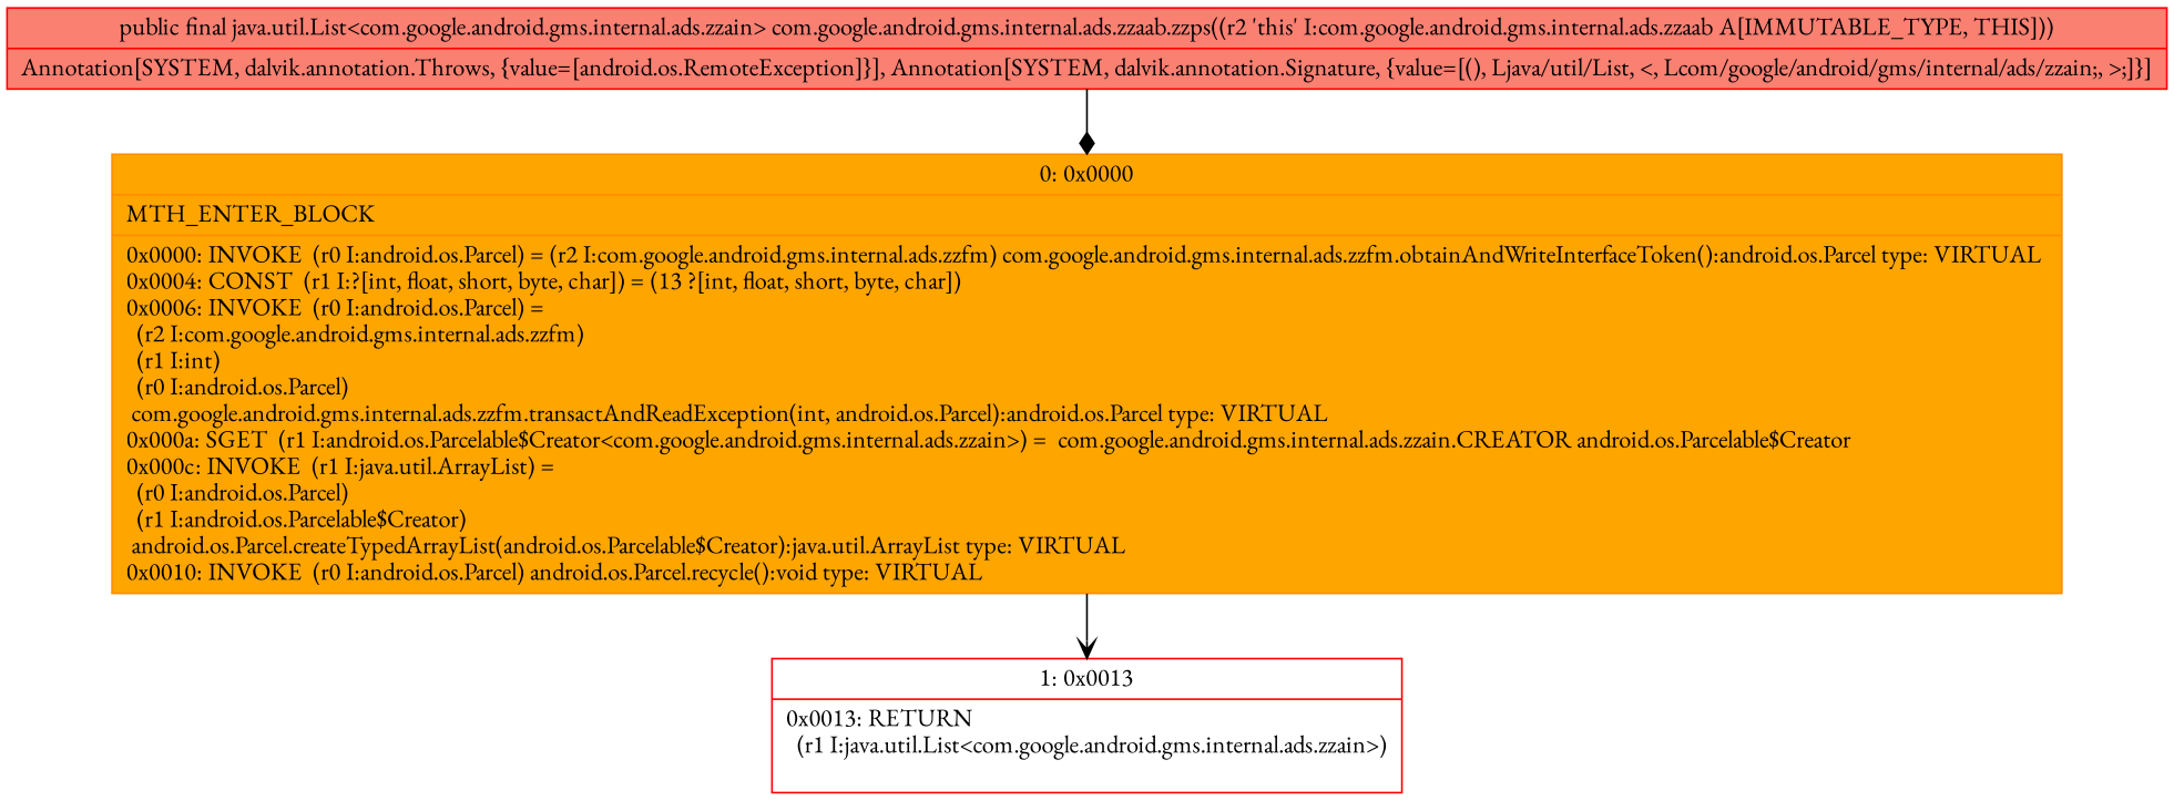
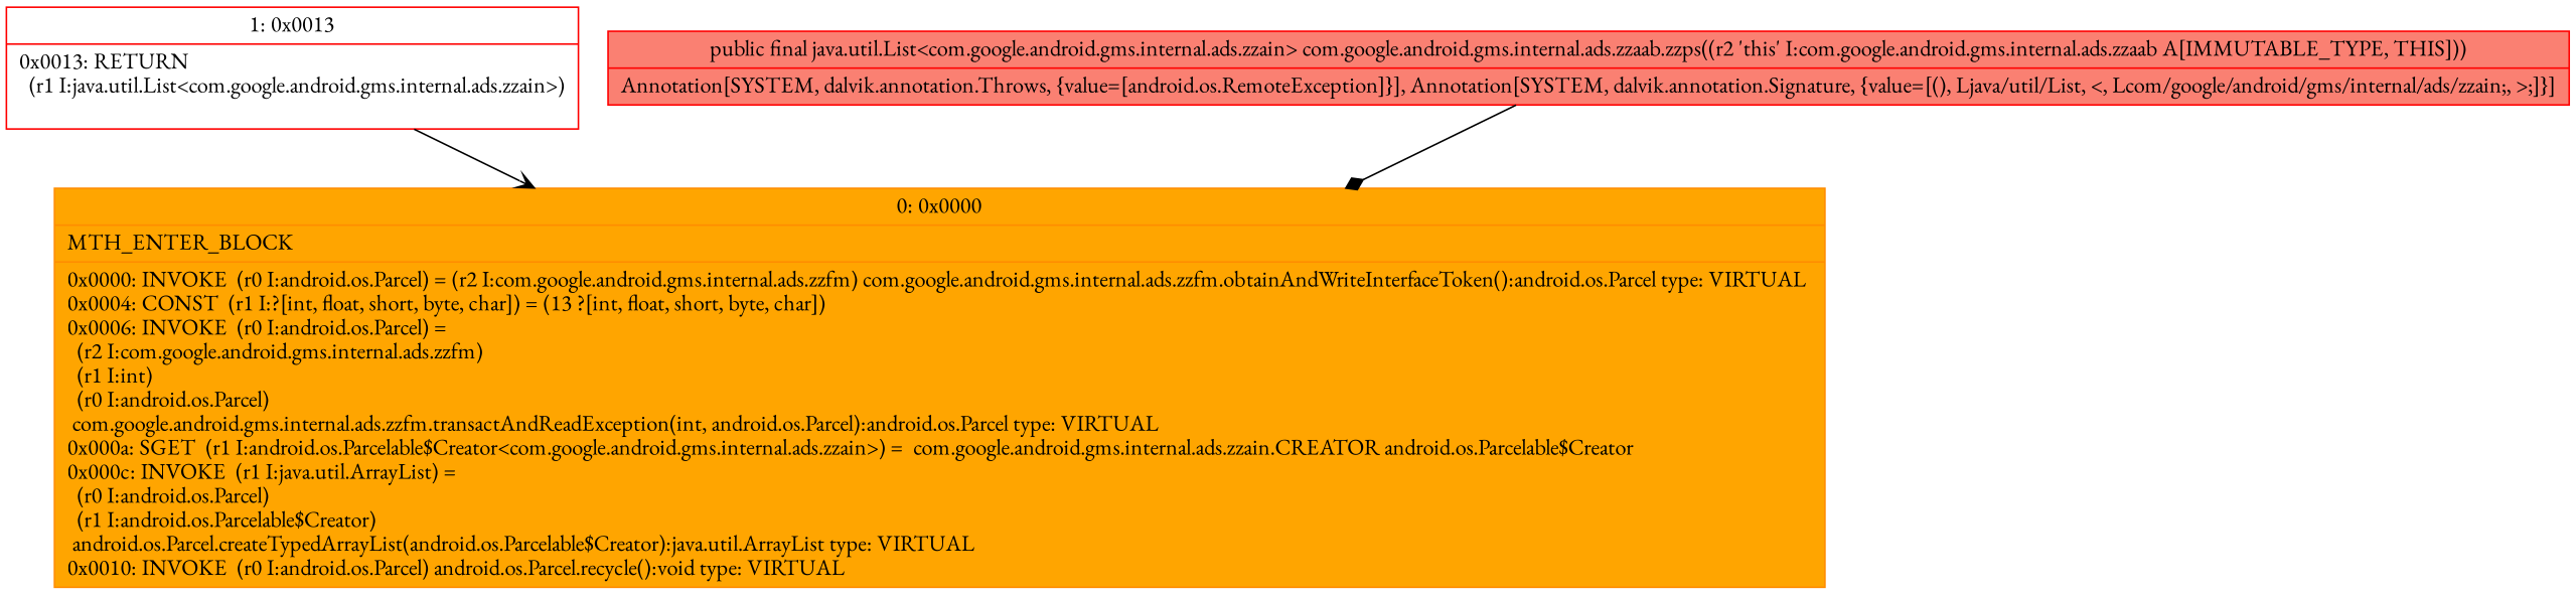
  digraph {
    fontname="EB Garamond"
    node [shape=record style=filled color=red fontname="EB Garamond"]
    edge [fontname="EB Garamond"]
    n1 [label="{0\:\ 0x0000|MTH_ENTER_BLOCK\l|0x0000: INVOKE  (r0 I:android.os.Parcel) = (r2 I:com.google.android.gms.internal.ads.zzfm) com.google.android.gms.internal.ads.zzfm.obtainAndWriteInterfaceToken():android.os.Parcel type: VIRTUAL \l0x0004: CONST  (r1 I:?[int, float, short, byte, char]) = (13 ?[int, float, short, byte, char]) \l0x0006: INVOKE  (r0 I:android.os.Parcel) = \l  (r2 I:com.google.android.gms.internal.ads.zzfm)\l  (r1 I:int)\l  (r0 I:android.os.Parcel)\l com.google.android.gms.internal.ads.zzfm.transactAndReadException(int, android.os.Parcel):android.os.Parcel type: VIRTUAL \l0x000a: SGET  (r1 I:android.os.Parcelable$Creator\<com.google.android.gms.internal.ads.zzain\>) =  com.google.android.gms.internal.ads.zzain.CREATOR android.os.Parcelable$Creator \l0x000c: INVOKE  (r1 I:java.util.ArrayList) = \l  (r0 I:android.os.Parcel)\l  (r1 I:android.os.Parcelable$Creator)\l android.os.Parcel.createTypedArrayList(android.os.Parcelable$Creator):java.util.ArrayList type: VIRTUAL \l0x0010: INVOKE  (r0 I:android.os.Parcel) android.os.Parcel.recycle():void type: VIRTUAL \l}" fillcolor=orange color=darkorange]
    n2 [label="{1\:\ 0x0013|0x0013: RETURN  \l  (r1 I:java.util.List\<com.google.android.gms.internal.ads.zzain\>)\l \l}" fillcolor=white]
    n3 [label="{public final java.util.List\<com.google.android.gms.internal.ads.zzain\> com.google.android.gms.internal.ads.zzaab.zzps((r2 'this' I:com.google.android.gms.internal.ads.zzaab A[IMMUTABLE_TYPE, THIS]))  | Annotation[SYSTEM, dalvik.annotation.Throws, \{value=[android.os.RemoteException]\}], Annotation[SYSTEM, dalvik.annotation.Signature, \{value=[(), Ljava\/util\/List, \<, Lcom\/google\/android\/gms\/internal\/ads\/zzain;, \>;]\}]\l}" fillcolor=salmon]
-   n1 -> n2 [arrowhead=vee]
+   n2 -> n1 [arrowhead=vee]
    n3 -> n1 [arrowhead=diamond]
  }
